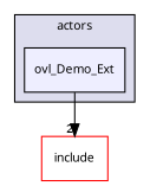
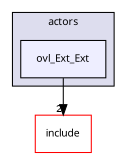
  digraph {
    compound=true
    fontname="Noto Sans"
    node [fontname="Noto Sans" fontsize=10 shape=box style=filled]
-   n1 [fillcolor="#eeeeff" label=ovl_Demo_Ext pencolor=black]
+   n1 [fillcolor="#eeeeff" label=ovl_Ext_Ext pencolor=black]
    n2 [color=red fillcolor=white label=include]
    subgraph cluster_1 {
      bgcolor="#ddddee"
      fontsize=10
      label=actors
      pencolor=black
      n1
    }
    n1 -> n2 [headlabel=2 labeldistance=1.5 labelfontname=Helvetica labelfontsize=10 fontname="Noto Sans"]
  }
